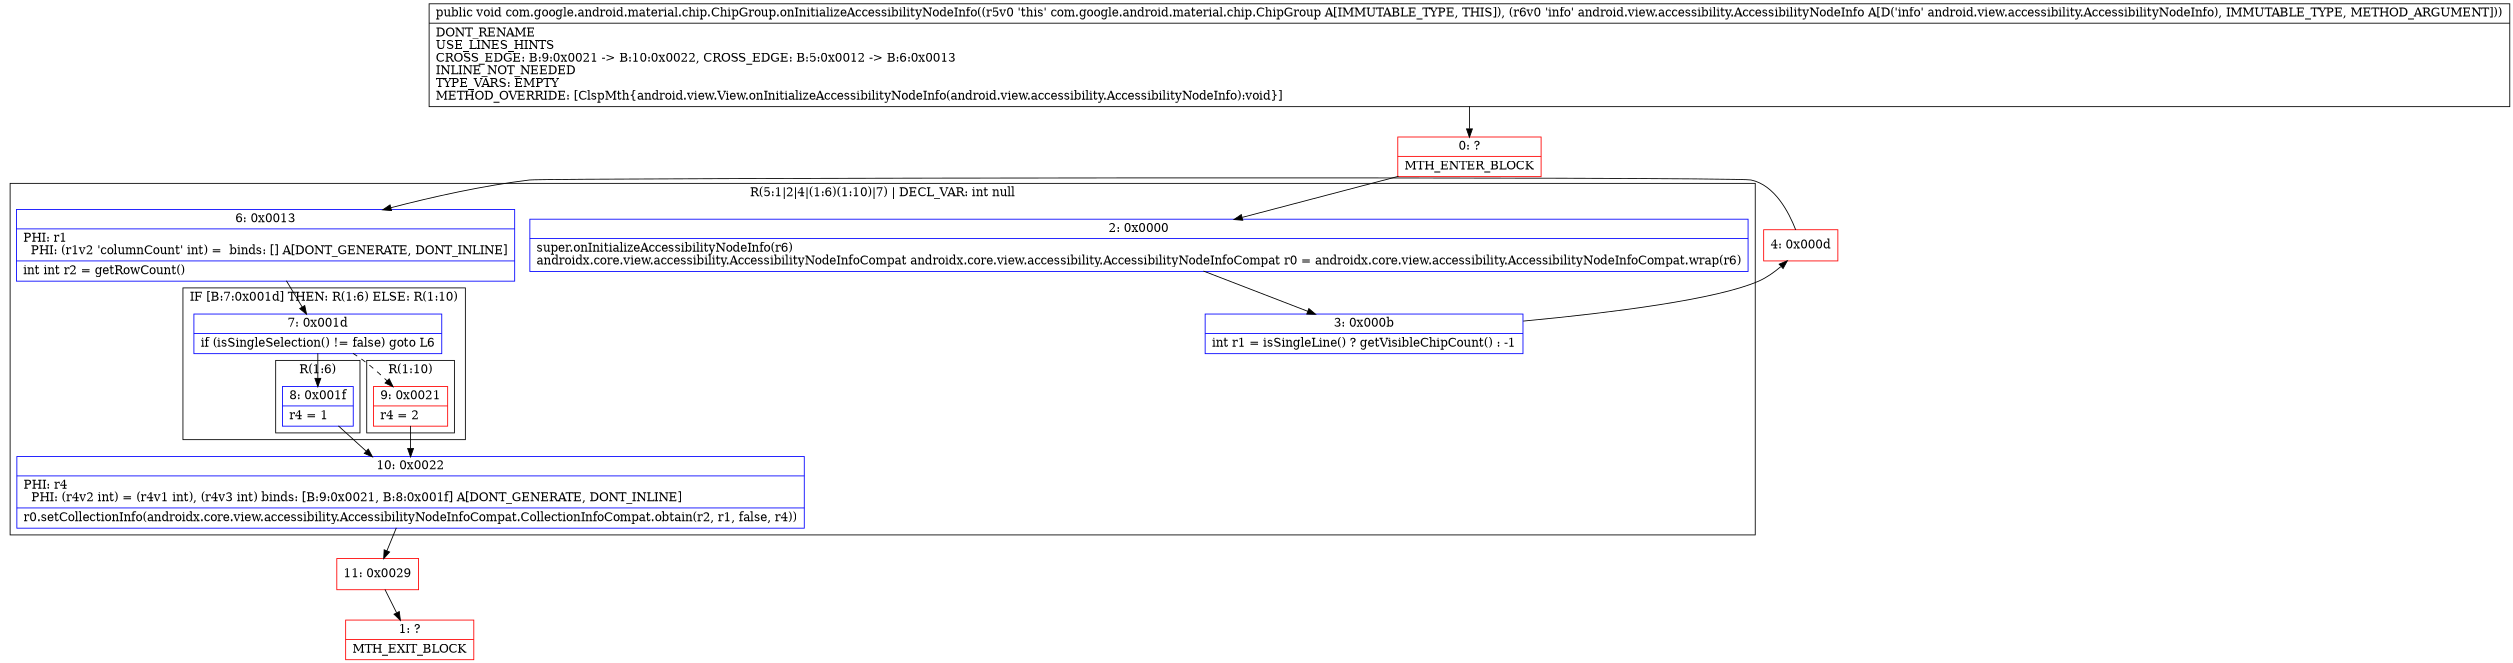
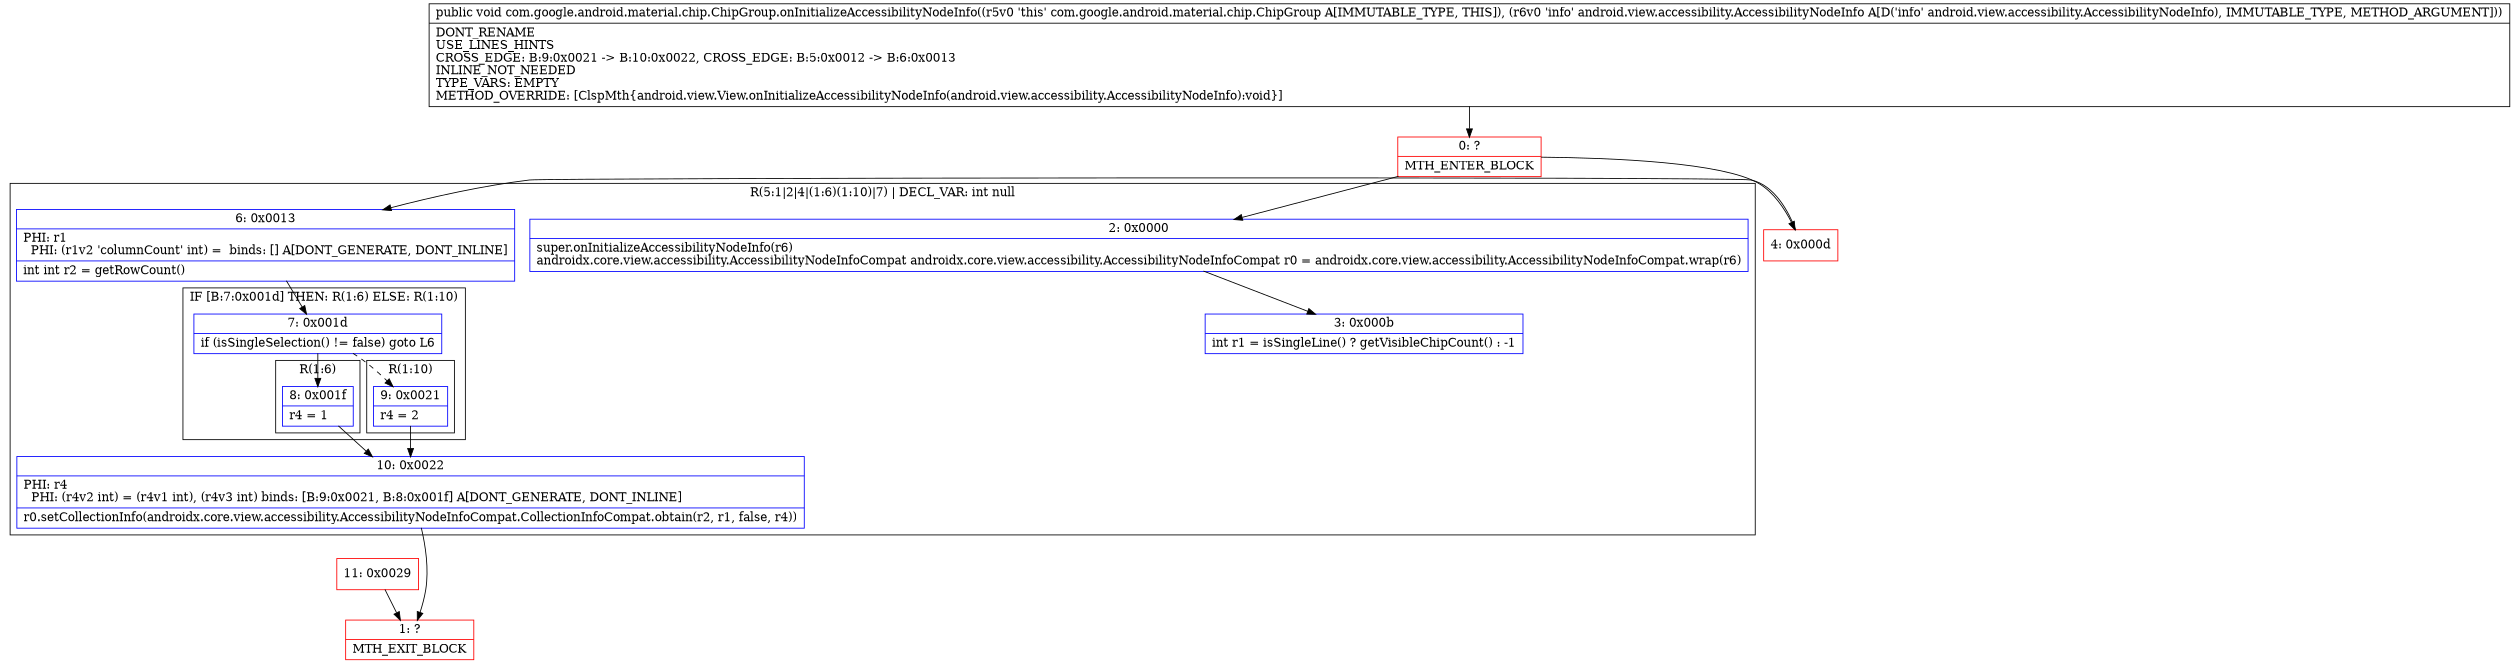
  digraph {
    fontname="DejaVu Serif"
    node [color=blue fontname="DejaVu Serif" shape=record]
    edge [fontname="DejaVu Serif"]
    n1 [label="{8\:\ 0x001f|r4 = 1\l}"]
-   n2 [color=red label="{9\:\ 0x0021|r4 = 2\l}"]
+   n2 [label="{9\:\ 0x0021|r4 = 2\l}"]
    n3 [label="{7\:\ 0x001d|if (isSingleSelection() != false) goto L6\l}"]
    n4 [label="{2\:\ 0x0000|super.onInitializeAccessibilityNodeInfo(r6)\landroidx.core.view.accessibility.AccessibilityNodeInfoCompat androidx.core.view.accessibility.AccessibilityNodeInfoCompat r0 = androidx.core.view.accessibility.AccessibilityNodeInfoCompat.wrap(r6)\l}"]
    n5 [label="{3\:\ 0x000b|int r1 = isSingleLine() ? getVisibleChipCount() : \-1\l}"]
    n6 [label="{6\:\ 0x0013|PHI: r1 \l  PHI: (r1v2 'columnCount' int) =  binds: [] A[DONT_GENERATE, DONT_INLINE]\l|int int r2 = getRowCount()\l}"]
    n7 [label="{10\:\ 0x0022|PHI: r4 \l  PHI: (r4v2 int) = (r4v1 int), (r4v3 int) binds: [B:9:0x0021, B:8:0x001f] A[DONT_GENERATE, DONT_INLINE]\l|r0.setCollectionInfo(androidx.core.view.accessibility.AccessibilityNodeInfoCompat.CollectionInfoCompat.obtain(r2, r1, false, r4))\l}"]
    n8 [color=red label="{4\:\ 0x000d}"]
    n9 [color=red label="{11\:\ 0x0029}"]
    n10 [color=red label="{1\:\ ?|MTH_EXIT_BLOCK\l}"]
    n11 [color=red label="{0\:\ ?|MTH_ENTER_BLOCK\l}"]
    n12 [label="{public void com.google.android.material.chip.ChipGroup.onInitializeAccessibilityNodeInfo((r5v0 'this' com.google.android.material.chip.ChipGroup A[IMMUTABLE_TYPE, THIS]), (r6v0 'info' android.view.accessibility.AccessibilityNodeInfo A[D('info' android.view.accessibility.AccessibilityNodeInfo), IMMUTABLE_TYPE, METHOD_ARGUMENT]))  | DONT_RENAME\lUSE_LINES_HINTS\lCROSS_EDGE: B:9:0x0021 \-\> B:10:0x0022, CROSS_EDGE: B:5:0x0012 \-\> B:6:0x0013\lINLINE_NOT_NEEDED\lTYPE_VARS: EMPTY\lMETHOD_OVERRIDE: [ClspMth\{android.view.View.onInitializeAccessibilityNodeInfo(android.view.accessibility.AccessibilityNodeInfo):void\}]\l}" color=""]
    subgraph cluster_1 {
      label="R(5:1|2|4|(1:6)(1:10)|7) | DECL_VAR: int null\l"
      n4
      n5
      n6
      n7
      subgraph cluster_2 {
        label="IF [B:7:0x001d] THEN: R(1:6) ELSE: R(1:10)"
        n3
        subgraph cluster_3 {
          label="R(1:6)"
          n1
        }
        subgraph cluster_4 {
          label="R(1:10)"
          n2
        }
      }
    }
    n1 -> n7
    n2 -> n7
    n3 -> n1
    n3 -> n2 [style=dashed]
    n4 -> n5
-   n5 -> n8
+   n11 -> n8
    n6 -> n3
-   n7 -> n9
+   n7 -> n10
    n8 -> n6
    n9 -> n10
    n11 -> n4
    n12 -> n11
  }
